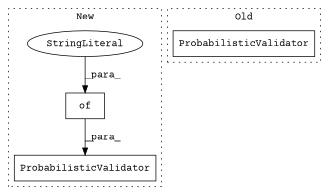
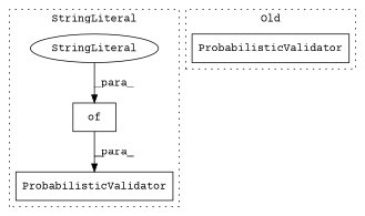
  digraph {
    fontname="Courier Prime"
    node [a=32 l="23,1" shape=box fontname="Courier Prime"]
    edge [fontname="Courier Prime"]
    n1 [label=ProbabilisticValidator s="7717,7842"]
    n2 [l="3,1" label=of s="7744,7841"]
    n3 [a=45 l=11 label=StringLiteral s=7789 shape=ellipse]
    n4 [label=ProbabilisticValidator s="6547,6626"]
    subgraph cluster_1 {
-     label=New
+     label=StringLiteral
      style=dotted
      n1
      n2
      n3
    }
    subgraph cluster_2 {
      label=Old
      style=dotted
      n4
    }
    n2 -> n1 [label=_para_]
    n3 -> n2 [label=_para_]
  }
